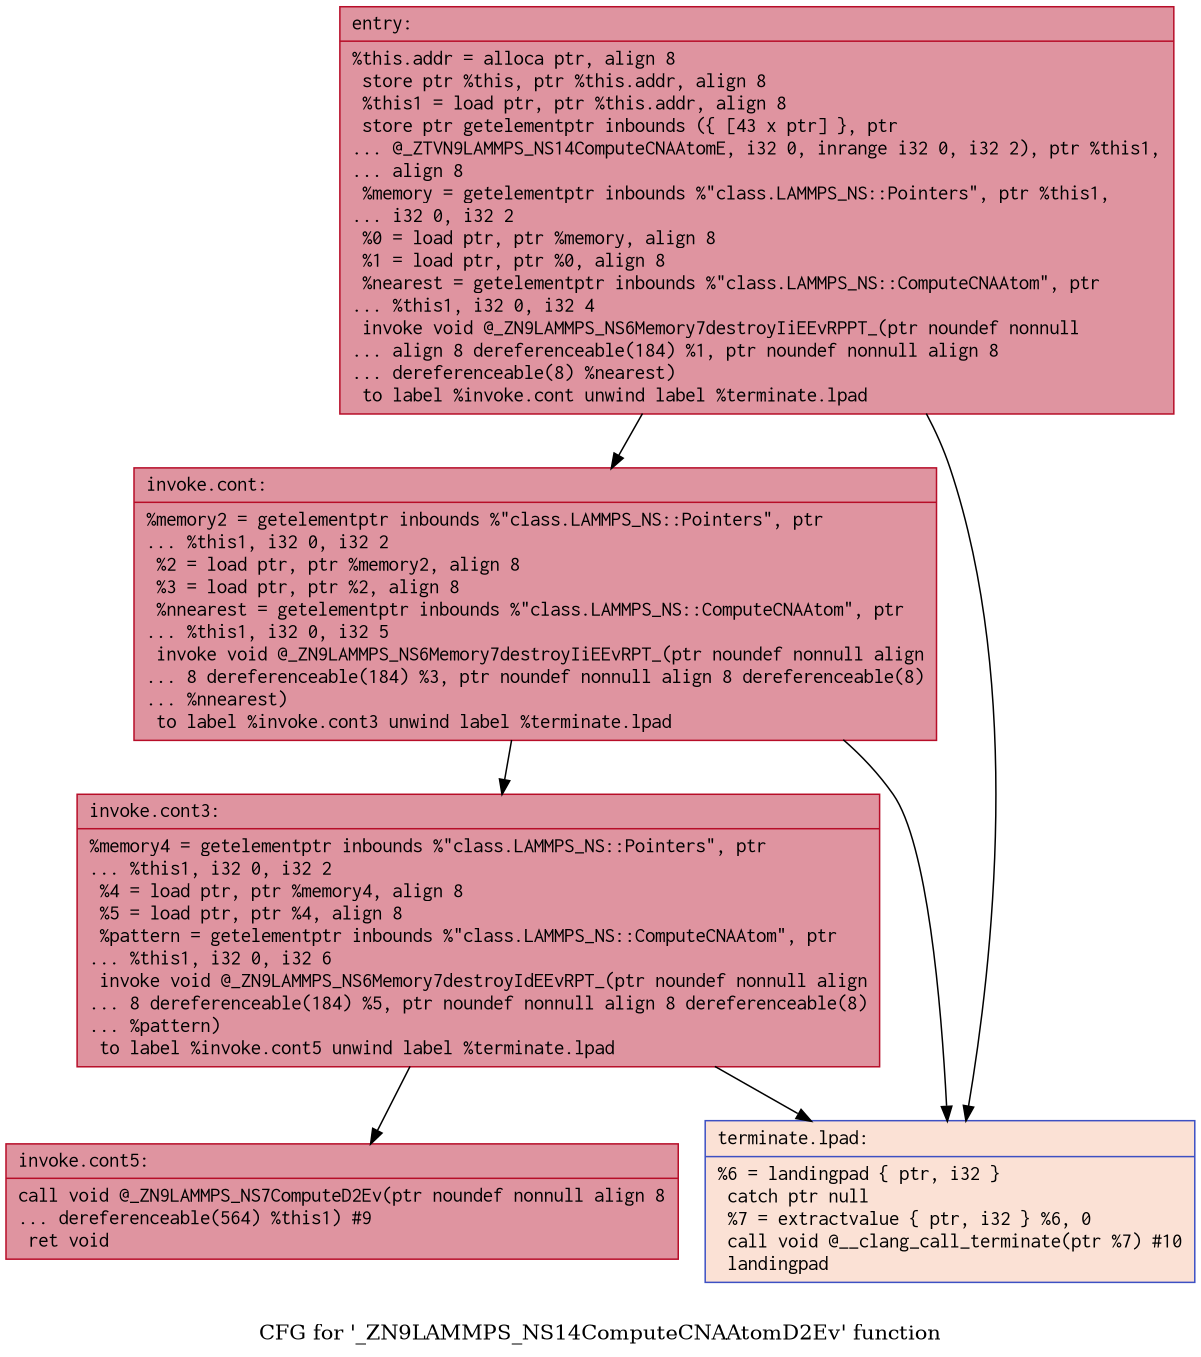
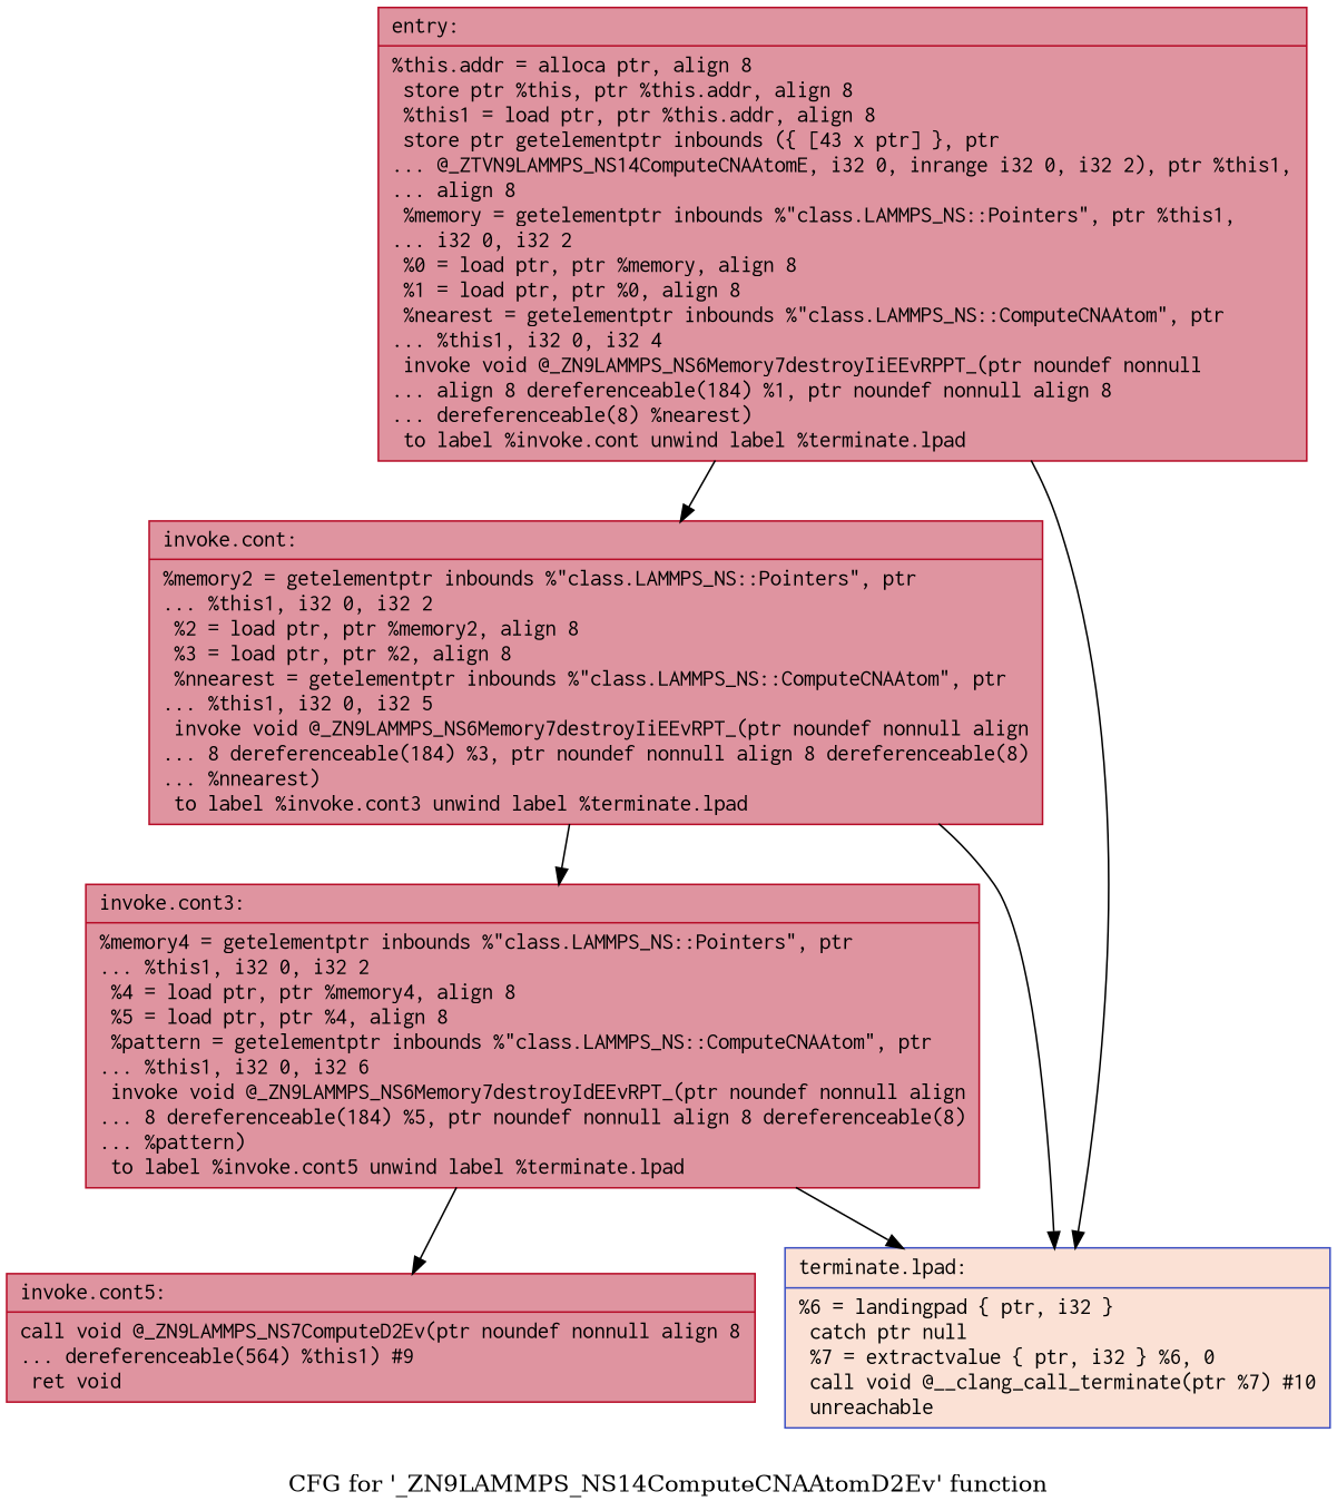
  digraph {
    label="CFG for '_ZN9LAMMPS_NS14ComputeCNAAtomD2Ev' function"
    node [color="#b70d28ff" fillcolor="#b70d2870" fontname=Courier shape=record style=filled]
    n1 [label="{entry:\l|  %this.addr = alloca ptr, align 8\l  store ptr %this, ptr %this.addr, align 8\l  %this1 = load ptr, ptr %this.addr, align 8\l  store ptr getelementptr inbounds (\{ [43 x ptr] \}, ptr\l... @_ZTVN9LAMMPS_NS14ComputeCNAAtomE, i32 0, inrange i32 0, i32 2), ptr %this1,\l... align 8\l  %memory = getelementptr inbounds %\"class.LAMMPS_NS::Pointers\", ptr %this1,\l... i32 0, i32 2\l  %0 = load ptr, ptr %memory, align 8\l  %1 = load ptr, ptr %0, align 8\l  %nearest = getelementptr inbounds %\"class.LAMMPS_NS::ComputeCNAAtom\", ptr\l... %this1, i32 0, i32 4\l  invoke void @_ZN9LAMMPS_NS6Memory7destroyIiEEvRPPT_(ptr noundef nonnull\l... align 8 dereferenceable(184) %1, ptr noundef nonnull align 8\l... dereferenceable(8) %nearest)\l          to label %invoke.cont unwind label %terminate.lpad\l}"]
    n2 [label="{invoke.cont:\l|  %memory2 = getelementptr inbounds %\"class.LAMMPS_NS::Pointers\", ptr\l... %this1, i32 0, i32 2\l  %2 = load ptr, ptr %memory2, align 8\l  %3 = load ptr, ptr %2, align 8\l  %nnearest = getelementptr inbounds %\"class.LAMMPS_NS::ComputeCNAAtom\", ptr\l... %this1, i32 0, i32 5\l  invoke void @_ZN9LAMMPS_NS6Memory7destroyIiEEvRPT_(ptr noundef nonnull align\l... 8 dereferenceable(184) %3, ptr noundef nonnull align 8 dereferenceable(8)\l... %nnearest)\l          to label %invoke.cont3 unwind label %terminate.lpad\l}"]
-   n3 [color="#3d50c3ff" fillcolor="#f7bca170" label="{terminate.lpad:\l|  %6 = landingpad \{ ptr, i32 \}\l          catch ptr null\l  %7 = extractvalue \{ ptr, i32 \} %6, 0\l  call void @__clang_call_terminate(ptr %7) #10\l  landingpad\l}"]
+   n3 [color="#3d50c3ff" fillcolor="#f7bca170" label="{terminate.lpad:\l|  %6 = landingpad \{ ptr, i32 \}\l          catch ptr null\l  %7 = extractvalue \{ ptr, i32 \} %6, 0\l  call void @__clang_call_terminate(ptr %7) #10\l  unreachable\l}"]
    n4 [label="{invoke.cont3:\l|  %memory4 = getelementptr inbounds %\"class.LAMMPS_NS::Pointers\", ptr\l... %this1, i32 0, i32 2\l  %4 = load ptr, ptr %memory4, align 8\l  %5 = load ptr, ptr %4, align 8\l  %pattern = getelementptr inbounds %\"class.LAMMPS_NS::ComputeCNAAtom\", ptr\l... %this1, i32 0, i32 6\l  invoke void @_ZN9LAMMPS_NS6Memory7destroyIdEEvRPT_(ptr noundef nonnull align\l... 8 dereferenceable(184) %5, ptr noundef nonnull align 8 dereferenceable(8)\l... %pattern)\l          to label %invoke.cont5 unwind label %terminate.lpad\l}"]
    n5 [label="{invoke.cont5:\l|  call void @_ZN9LAMMPS_NS7ComputeD2Ev(ptr noundef nonnull align 8\l... dereferenceable(564) %this1) #9\l  ret void\l}"]
    n1 -> n2
    n1 -> n3
    n2 -> n3
    n2 -> n4
    n4 -> n3
    n4 -> n5
  }
